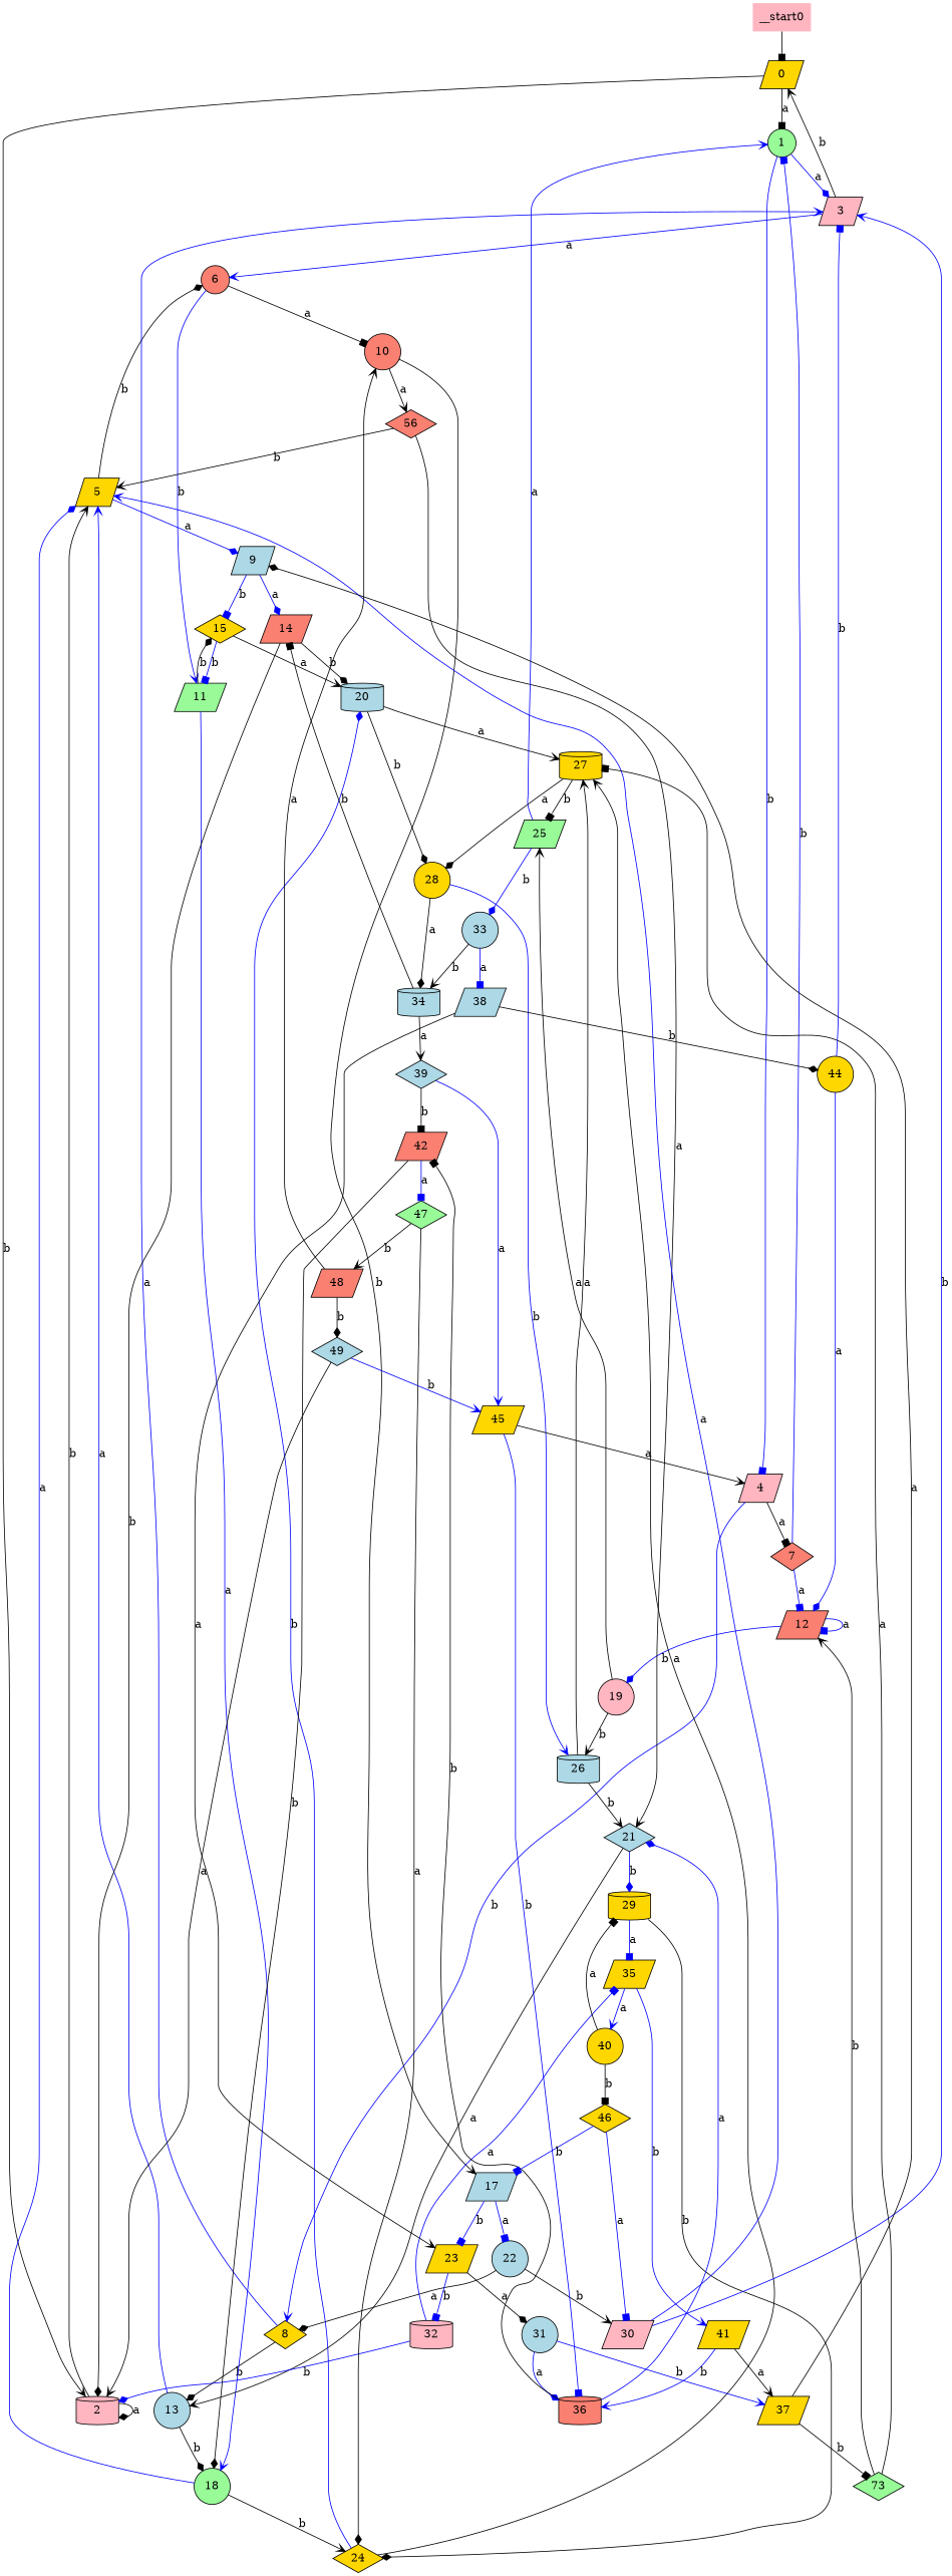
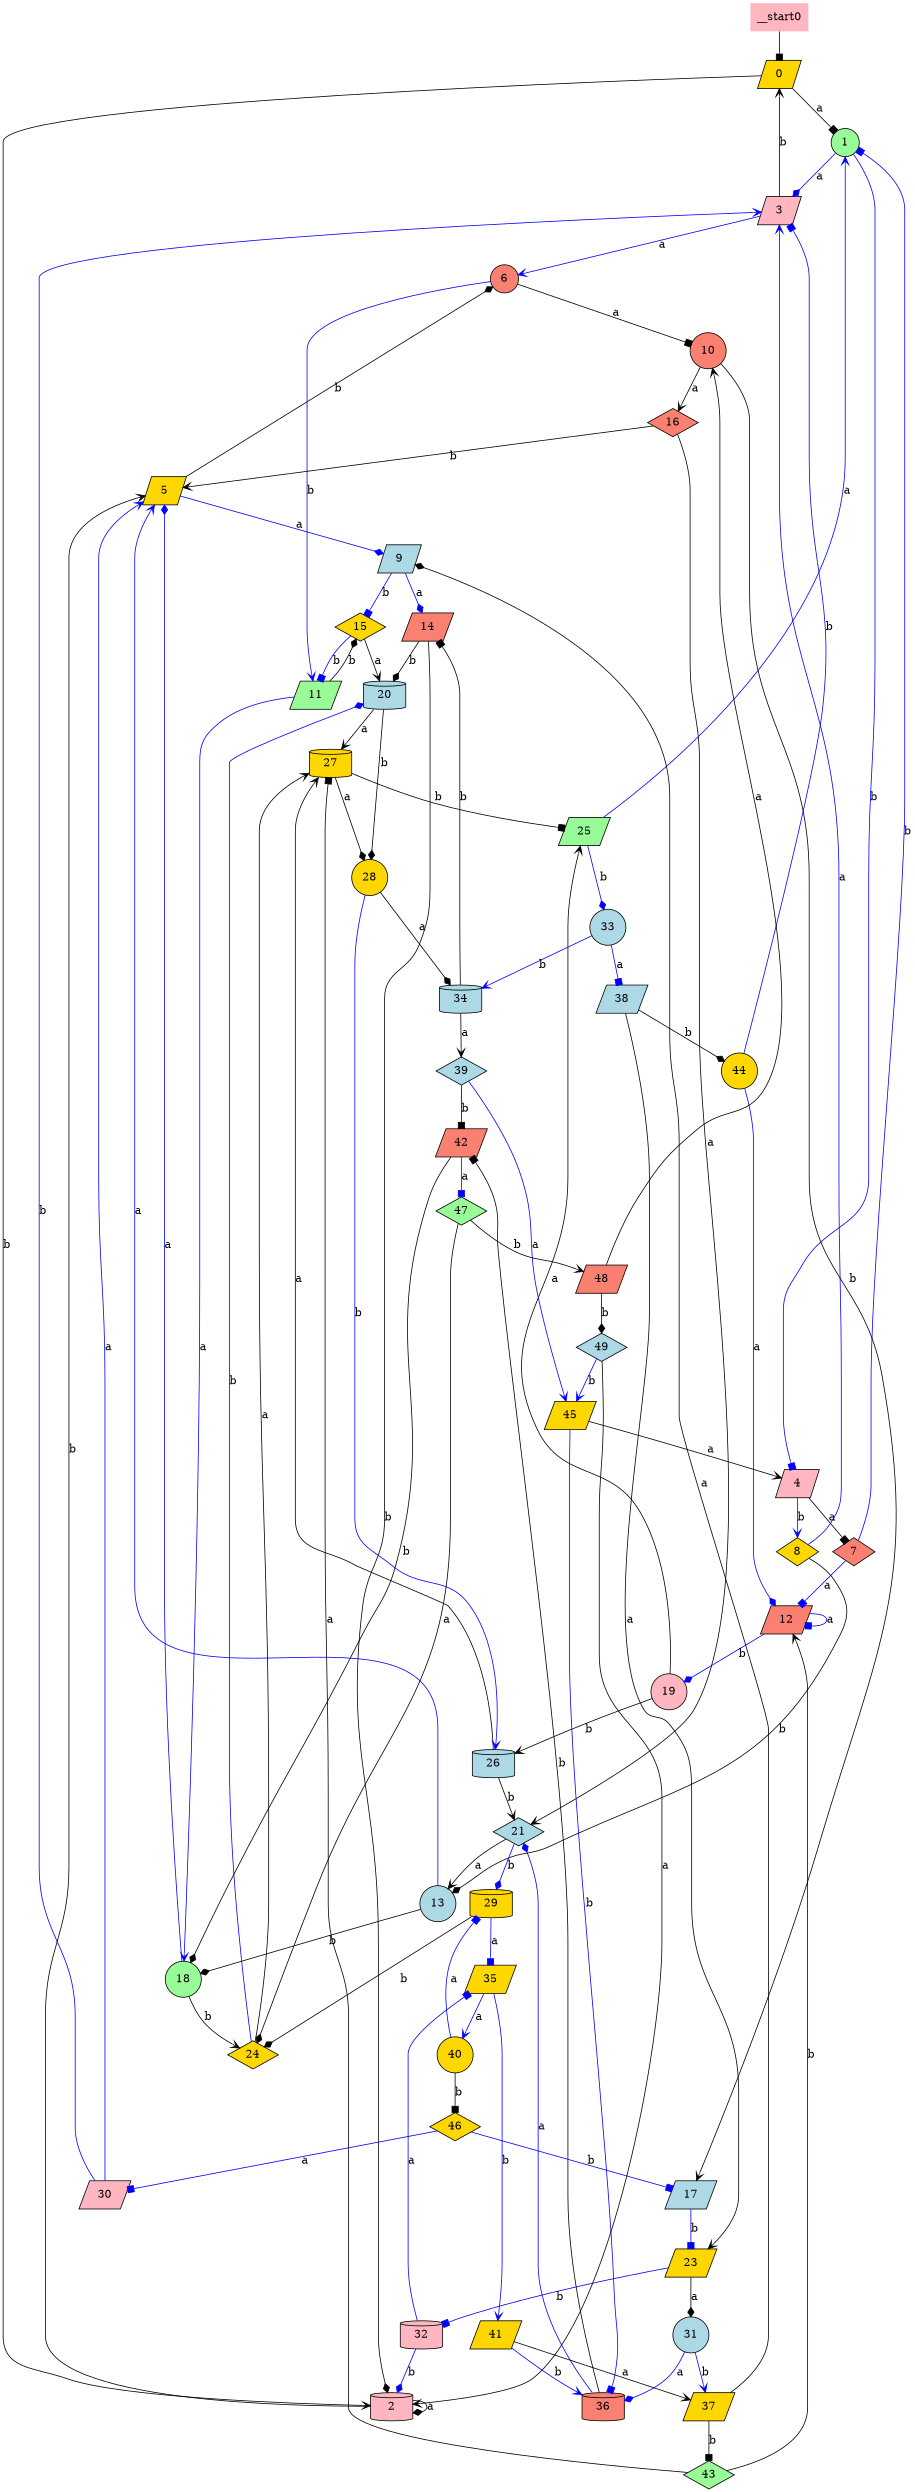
  digraph {
    node [fillcolor=gold shape=parallelogram style=filled]
    edge [arrowhead=vee color=black]
    __start0 [fillcolor=lightpink shape=none]
    0
    1 [fillcolor=palegreen shape=circle]
    2 [fillcolor=lightpink shape=cylinder]
    3 [fillcolor=lightpink]
    4 [fillcolor=lightpink]
    5
    6 [fillcolor=salmon shape=circle]
    7 [fillcolor=salmon shape=diamond]
    8 [shape=diamond]
    9 [fillcolor=lightblue]
    10 [fillcolor=salmon shape=circle]
    11 [fillcolor=palegreen]
    12 [fillcolor=salmon]
    13 [fillcolor=lightblue shape=circle]
    14 [fillcolor=salmon]
    15 [shape=diamond]
-   16 [fillcolor=salmon shape=diamond label=56]
+   16 [fillcolor=salmon shape=diamond]
    17 [fillcolor=lightblue]
    18 [fillcolor=palegreen shape=circle]
    19 [fillcolor=lightpink shape=circle]
    20 [fillcolor=lightblue shape=cylinder]
    21 [fillcolor=lightblue shape=diamond]
-   22 [fillcolor=lightblue shape=circle]
    23
    24 [shape=diamond]
    25 [fillcolor=palegreen]
    26 [fillcolor=lightblue shape=cylinder]
    27 [shape=cylinder]
    28 [shape=circle]
    29 [shape=cylinder]
    30 [fillcolor=lightpink]
    31 [fillcolor=lightblue shape=circle]
    32 [fillcolor=lightpink shape=cylinder]
    33 [fillcolor=lightblue shape=circle]
    34 [fillcolor=lightblue shape=cylinder]
    35
    36 [fillcolor=salmon shape=cylinder]
    37
    38 [fillcolor=lightblue]
    39 [fillcolor=lightblue shape=diamond]
    40 [shape=circle]
    41
    42 [fillcolor=salmon]
-   43 [fillcolor=palegreen shape=diamond label=73]
+   43 [fillcolor=palegreen shape=diamond]
    44 [shape=circle]
    45
    46 [shape=diamond]
    47 [fillcolor=palegreen shape=diamond]
    48 [fillcolor=salmon]
    49 [fillcolor=lightblue shape=diamond]
    __start0 -> 0 [arrowhead=box]
    0 -> 1 [arrowhead=box label=a]
    0 -> 2 [label=b]
    1 -> 3 [arrowhead=diamond color=blue label=a]
    1 -> 4 [arrowhead=box color=blue label=b]
    2 -> 2 [arrowhead=diamond label=a]
    2 -> 5 [label=b]
    3 -> 0 [label=b]
    3 -> 6 [color=blue label=a]
    4 -> 7 [arrowhead=box label=a]
    4 -> 8 [color=blue label=b]
    5 -> 6 [arrowhead=diamond label=b]
    5 -> 9 [arrowhead=diamond color=blue label=a]
    6 -> 10 [arrowhead=box label=a]
    6 -> 11 [color=blue label=b]
    7 -> 1 [arrowhead=box color=blue label=b]
    7 -> 12 [arrowhead=box color=blue label=a]
    8 -> 3 [color=blue label=a]
    8 -> 13 [arrowhead=diamond label=b]
    9 -> 14 [arrowhead=diamond color=blue label=a]
    9 -> 15 [arrowhead=box color=blue label=b]
    10 -> 16 [label=a]
    10 -> 17 [label=b]
    11 -> 15 [arrowhead=diamond label=b]
    11 -> 18 [color=blue label=a]
    12 -> 12 [arrowhead=box color=blue label=a]
    12 -> 19 [arrowhead=diamond color=blue label=b]
    13 -> 5 [color=blue label=a]
    13 -> 18 [arrowhead=diamond label=b]
    14 -> 2 [arrowhead=diamond label=b]
    14 -> 20 [arrowhead=diamond label=b]
    15 -> 11 [arrowhead=box color=blue label=b]
    15 -> 20 [label=a]
    16 -> 5 [label=b]
    16 -> 21 [label=a]
-   17 -> 22 [arrowhead=box color=blue label=a]
    17 -> 23 [arrowhead=box color=blue label=b]
    18 -> 5 [arrowhead=diamond color=blue label=a]
    18 -> 24 [label=b]
    19 -> 25 [label=a]
    19 -> 26 [label=b]
    20 -> 27 [label=a]
    20 -> 28 [arrowhead=diamond label=b]
    21 -> 13 [label=a]
    21 -> 29 [arrowhead=diamond color=blue label=b]
-   22 -> 8 [arrowhead=diamond label=a]
-   22 -> 30 [label=b]
    23 -> 31 [arrowhead=diamond label=a]
    23 -> 32 [arrowhead=box color=blue label=b]
    24 -> 20 [arrowhead=diamond color=blue label=b]
    24 -> 27 [label=a]
    25 -> 1 [color=blue label=a]
    25 -> 33 [arrowhead=diamond color=blue label=b]
    26 -> 21 [label=b]
    26 -> 27 [label=a]
    27 -> 25 [arrowhead=box label=b]
    27 -> 28 [arrowhead=diamond label=a]
    28 -> 26 [color=blue label=b]
    28 -> 34 [arrowhead=diamond label=a]
    29 -> 24 [arrowhead=diamond label=b]
    29 -> 35 [arrowhead=box color=blue label=a]
    30 -> 3 [color=blue label=b]
    30 -> 5 [color=blue label=a]
    31 -> 36 [arrowhead=diamond color=blue label=a]
    31 -> 37 [color=blue label=b]
    32 -> 2 [arrowhead=diamond color=blue label=b]
    32 -> 35 [arrowhead=box color=blue label=a]
-   33 -> 34 [label=b]
+   33 -> 34 [color=blue label=b]
    33 -> 38 [arrowhead=box color=blue label=a]
    34 -> 14 [arrowhead=box label=b]
    34 -> 39 [label=a]
    35 -> 40 [color=blue label=a]
    35 -> 41 [color=blue label=b]
    36 -> 21 [arrowhead=diamond color=blue label=a]
    36 -> 42 [arrowhead=box label=b]
    37 -> 9 [arrowhead=diamond label=a]
    37 -> 43 [arrowhead=box label=b]
    38 -> 23 [label=a]
    38 -> 44 [arrowhead=diamond label=b]
    39 -> 42 [arrowhead=box label=b]
    39 -> 45 [color=blue label=a]
-   40 -> 29 [arrowhead=box label=a]
+   40 -> 29 [arrowhead=box color=blue label=a]
    40 -> 46 [arrowhead=box label=b]
    41 -> 36 [color=blue label=b]
    41 -> 37 [label=a]
    42 -> 18 [arrowhead=diamond label=b]
    42 -> 47 [arrowhead=box color=blue label=a]
    43 -> 12 [label=b]
    43 -> 27 [arrowhead=box label=a]
    44 -> 3 [arrowhead=box color=blue label=b]
    44 -> 12 [arrowhead=diamond color=blue label=a]
    45 -> 4 [label=a]
    45 -> 36 [arrowhead=box color=blue label=b]
    46 -> 17 [arrowhead=box color=blue label=b]
    46 -> 30 [arrowhead=box color=blue label=a]
    47 -> 24 [arrowhead=diamond label=a]
    47 -> 48 [label=b]
    48 -> 10 [label=a]
    48 -> 49 [arrowhead=diamond label=b]
    49 -> 2 [label=a]
    49 -> 45 [color=blue label=b]
  }
